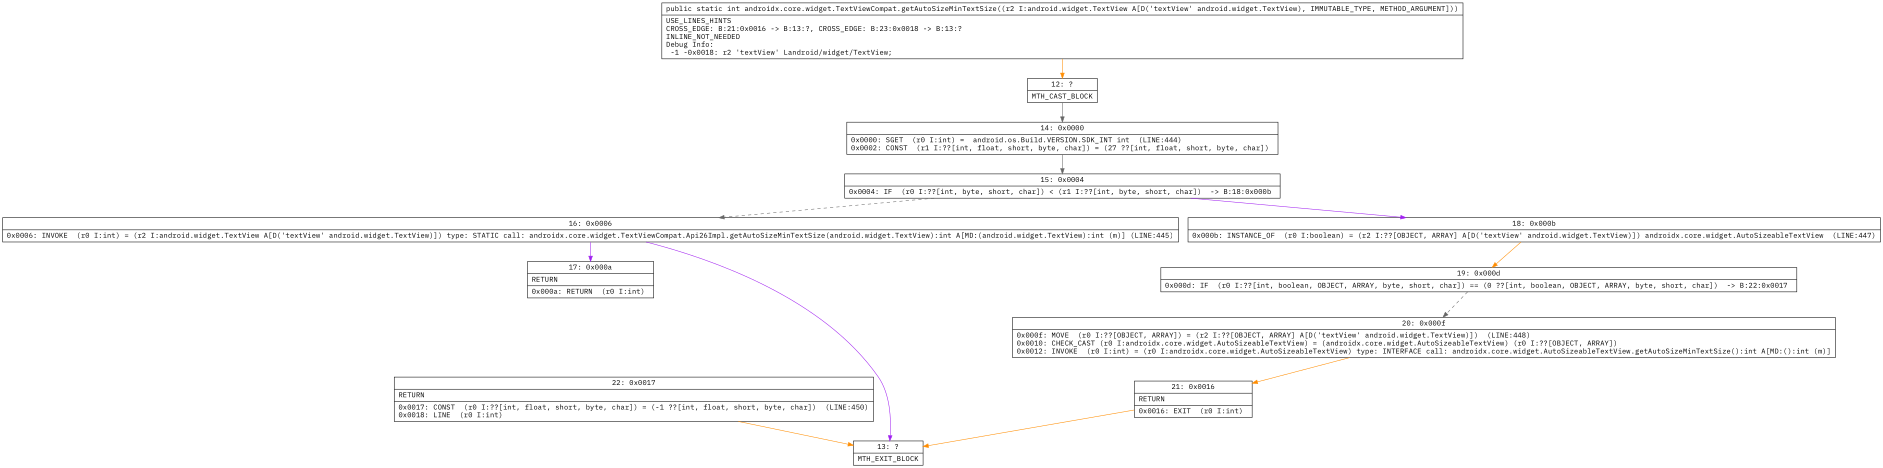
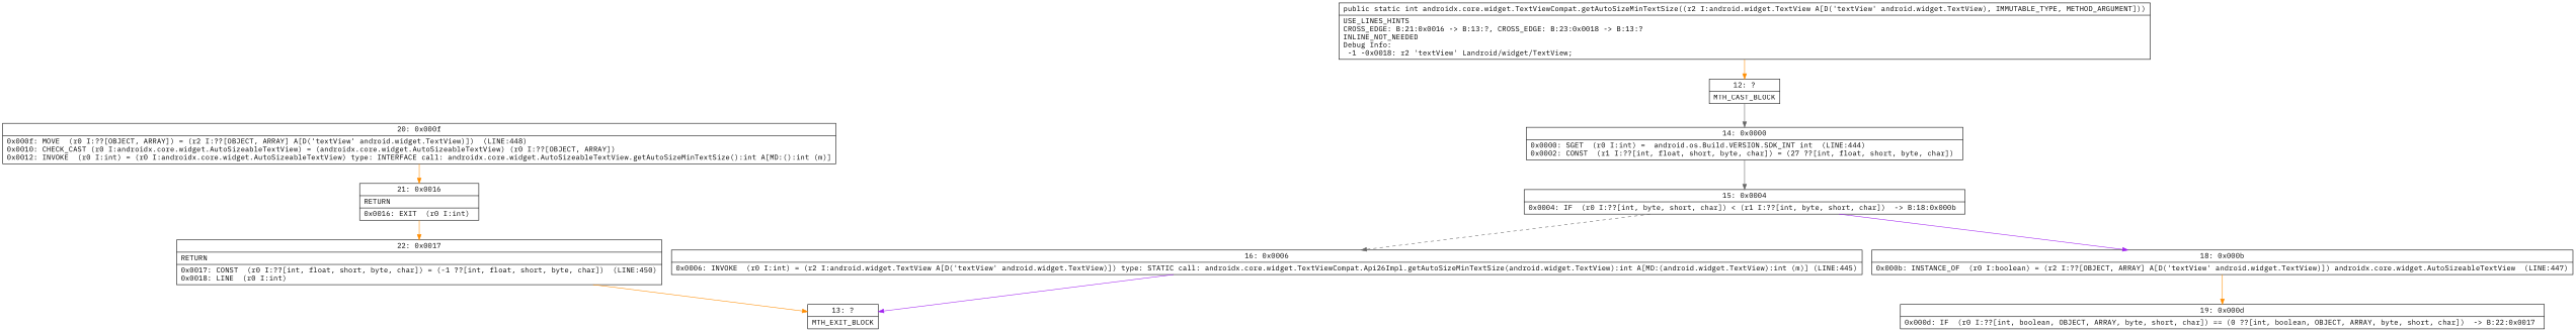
  digraph {
    fontname="IBM Plex Mono"
    node [fontname="IBM Plex Mono" shape=record]
    edge [color=darkorange fontname="IBM Plex Mono"]
    n1 [label="{12\:\ ?|MTH_CAST_BLOCK\l}"]
    n2 [label="{14\:\ 0x0000|0x0000: SGET  (r0 I:int) =  android.os.Build.VERSION.SDK_INT int  (LINE:444)\l0x0002: CONST  (r1 I:??[int, float, short, byte, char]) = (27 ??[int, float, short, byte, char]) \l}"]
    n3 [label="{15\:\ 0x0004|0x0004: IF  (r0 I:??[int, byte, short, char]) \< (r1 I:??[int, byte, short, char])  \-\> B:18:0x000b \l}"]
    n4 [label="{16\:\ 0x0006|0x0006: INVOKE  (r0 I:int) = (r2 I:android.widget.TextView A[D('textView' android.widget.TextView)]) type: STATIC call: androidx.core.widget.TextViewCompat.Api26Impl.getAutoSizeMinTextSize(android.widget.TextView):int A[MD:(android.widget.TextView):int (m)] (LINE:445)\l}"]
    n5 [label="{18\:\ 0x000b|0x000b: INSTANCE_OF  (r0 I:boolean) = (r2 I:??[OBJECT, ARRAY] A[D('textView' android.widget.TextView)]) androidx.core.widget.AutoSizeableTextView  (LINE:447)\l}"]
-   n6 [label="{17\:\ 0x000a|RETURN\l|0x000a: RETURN  (r0 I:int) \l}"]
    n7 [label="{13\:\ ?|MTH_EXIT_BLOCK\l}"]
    n8 [label="{19\:\ 0x000d|0x000d: IF  (r0 I:??[int, boolean, OBJECT, ARRAY, byte, short, char]) == (0 ??[int, boolean, OBJECT, ARRAY, byte, short, char])  \-\> B:22:0x0017 \l}"]
    n9 [label="{20\:\ 0x000f|0x000f: MOVE  (r0 I:??[OBJECT, ARRAY]) = (r2 I:??[OBJECT, ARRAY] A[D('textView' android.widget.TextView)])  (LINE:448)\l0x0010: CHECK_CAST (r0 I:androidx.core.widget.AutoSizeableTextView) = (androidx.core.widget.AutoSizeableTextView) (r0 I:??[OBJECT, ARRAY]) \l0x0012: INVOKE  (r0 I:int) = (r0 I:androidx.core.widget.AutoSizeableTextView) type: INTERFACE call: androidx.core.widget.AutoSizeableTextView.getAutoSizeMinTextSize():int A[MD:():int (m)]\l}"]
    n10 [label="{21\:\ 0x0016|RETURN\l|0x0016: EXIT  (r0 I:int) \l}"]
    n11 [label="{22\:\ 0x0017|RETURN\l|0x0017: CONST  (r0 I:??[int, float, short, byte, char]) = (\-1 ??[int, float, short, byte, char])  (LINE:450)\l0x0018: LINE  (r0 I:int) \l}"]
    n12 [label="{public static int androidx.core.widget.TextViewCompat.getAutoSizeMinTextSize((r2 I:android.widget.TextView A[D('textView' android.widget.TextView), IMMUTABLE_TYPE, METHOD_ARGUMENT]))  | USE_LINES_HINTS\lCROSS_EDGE: B:21:0x0016 \-\> B:13:?, CROSS_EDGE: B:23:0x0018 \-\> B:13:?\lINLINE_NOT_NEEDED\lDebug Info:\l  \-1 \-0x0018: r2 'textView' Landroid\/widget\/TextView;\l}"]
    n1 -> n2 [color=gray40]
    n2 -> n3 [color=gray40]
    n3 -> n4 [color=gray40 style=dashed]
    n3 -> n5 [color=purple]
-   n4 -> n6 [color=purple]
    n4 -> n7 [color=purple]
    n5 -> n8
-   n8 -> n9 [color=gray40 style=dashed]
    n9 -> n10
-   n10 -> n7
+   n10 -> n11
    n11 -> n7
    n12 -> n1
  }
